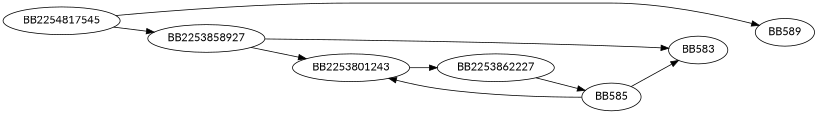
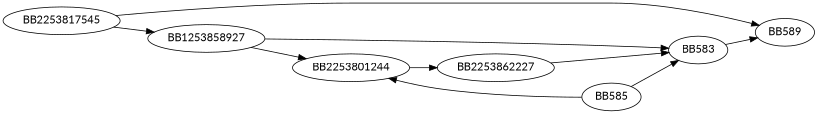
  digraph {
    fontname=Lato
    rankdir=LR
    node [fontname=Lato]
    edge [fontname=Lato]
    n1 [label=BB589]
-   BB2253817545 [label=BB2254817545]
-   BB2253858927
+   BB2253817545
+   BB2253858927 [label=BB1253858927]
    BB583
-   BB2253801243
+   BB2253801243 [label=BB2253801244]
    BB2253862227
    BB585
    BB2253817545 -> n1
    BB2253817545 -> BB2253858927
    BB2253858927 -> BB583
    BB2253858927 -> BB2253801243
+   BB583 -> n1
    BB2253801243 -> BB2253862227
-   BB2253862227 -> BB585
+   BB2253862227 -> BB583
    BB585 -> BB583
    BB585 -> BB2253801243
  }
